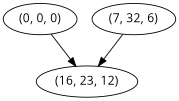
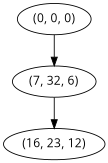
  digraph {
    fontname="Open Sans"
    node [fontname="Open Sans"]
    edge [fontname="Open Sans"]
    "(0, 0, 0)"
    "(7, 32, 6)"
    n3 [label="(16, 23, 12)"]
-   "(0, 0, 0)" -> n3
+   "(0, 0, 0)" -> "(7, 32, 6)"
    "(7, 32, 6)" -> n3
  }
